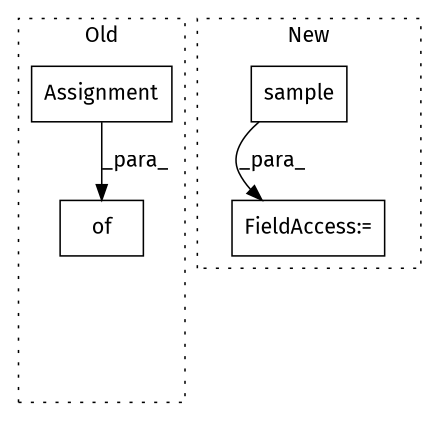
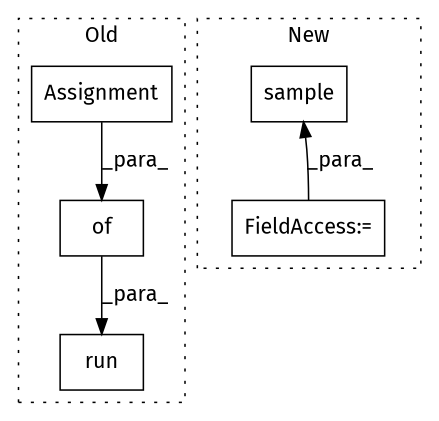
  digraph {
    fontname="Fira Sans"
    node [a=32 fontname="Fira Sans" shape=box]
    edge [fontname="Fira Sans"]
+   n1 [l="4,1" label=run s="976,1028"]
    n2 [l="3,1" label=of s="997,1027"]
    n3 [a=22 l=10 label=Assignment s=1000]
    n4 [l="7,1" label=sample s="1033,1045"]
    n5 [a=7 l=1 label="FieldAccess:=" s=996]
    subgraph cluster_1 {
      label=Old
      style=dotted
+     n1
      n2
      n3
    }
    subgraph cluster_2 {
      label=New
      style=dotted
      n4
      n5
    }
+   n2 -> n1 [label=_para_]
    n3 -> n2 [label=_para_]
-   n4 -> n5 [label=_para_]
+   n5 -> n4 [label=_para_]
  }
